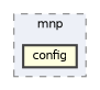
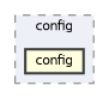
  digraph {
    compound=true
    n1 [color=grey25 fillcolor=lightyellow fontname=Helvetica fontsize=10 height=0.2 label=config shape=box style="filled,bold" width=0.4]
    subgraph cluster_1 {
      bgcolor="#edf0f7"
      fontname=Helvetica
      fontsize=10
-     label=mnp
+     label=config
      pencolor=grey50
      style="filled,dashed"
      n1
    }
  }
